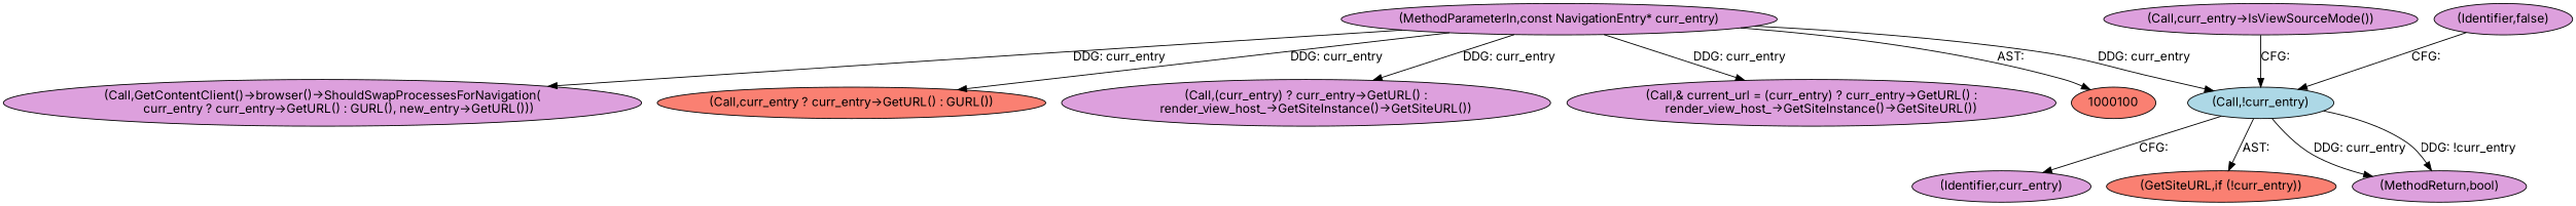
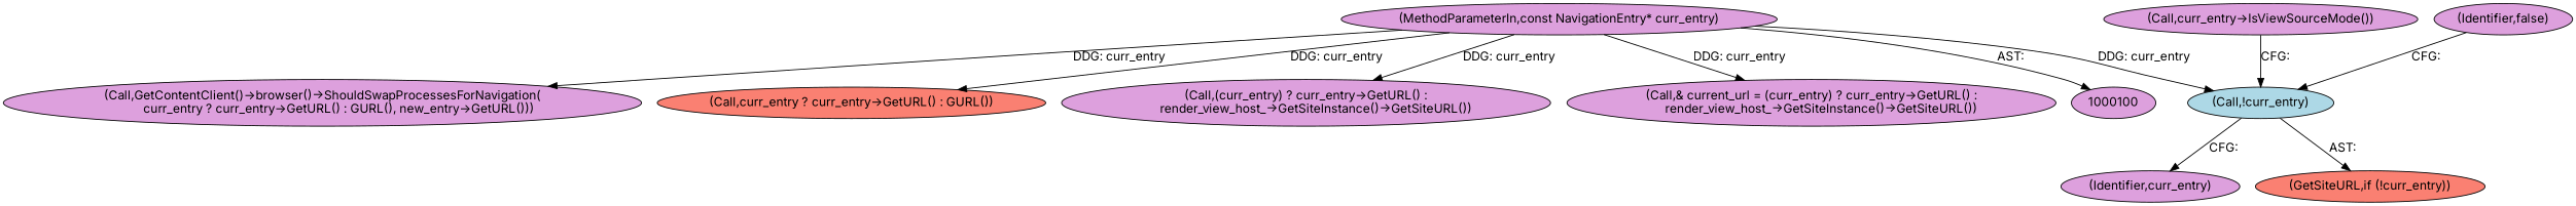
  digraph {
    fontname=Inter
    node [fillcolor=plum fontname=Inter style=filled]
    edge [fontname=Inter]
    n1 [fillcolor=lightblue label="(Call,!curr_entry)"]
    n2 [label="(Identifier,curr_entry)"]
    n3 [fillcolor=salmon label="(GetSiteURL,if (!curr_entry))"]
-   n4 [label="(MethodReturn,bool)"]
    n5 [label="(MethodParameterIn,const NavigationEntry* curr_entry)"]
    n6 [label="(Call,GetContentClient()->browser()->ShouldSwapProcessesForNavigation(\n          curr_entry ? curr_entry->GetURL() : GURL(), new_entry->GetURL()))"]
    n7 [fillcolor=salmon label="(Call,curr_entry ? curr_entry->GetURL() : GURL())"]
    n8 [label="(Call,(curr_entry) ? curr_entry->GetURL() :\n      render_view_host_->GetSiteInstance()->GetSiteURL())"]
    n9 [label="(Call,& current_url = (curr_entry) ? curr_entry->GetURL() :\n      render_view_host_->GetSiteInstance()->GetSiteURL())"]
-   1000100 [fillcolor=salmon]
+   1000100
    n11 [label="(Call,curr_entry->IsViewSourceMode())"]
    n12 [label="(Identifier,false)"]
    n1 -> n2 [label="CFG: "]
    n1 -> n3 [label="AST: "]
-   n1 -> n4 [label="DDG: curr_entry"]
-   n1 -> n4 [label="DDG: !curr_entry"]
    n5 -> n1 [label="DDG: curr_entry"]
    n5 -> n6 [label="DDG: curr_entry"]
    n5 -> n7 [label="DDG: curr_entry"]
    n5 -> n8 [label="DDG: curr_entry"]
    n5 -> n9 [label="DDG: curr_entry"]
    n5 -> 1000100 [label="AST: "]
    n11 -> n1 [label="CFG: "]
    n12 -> n1 [label="CFG: "]
  }
